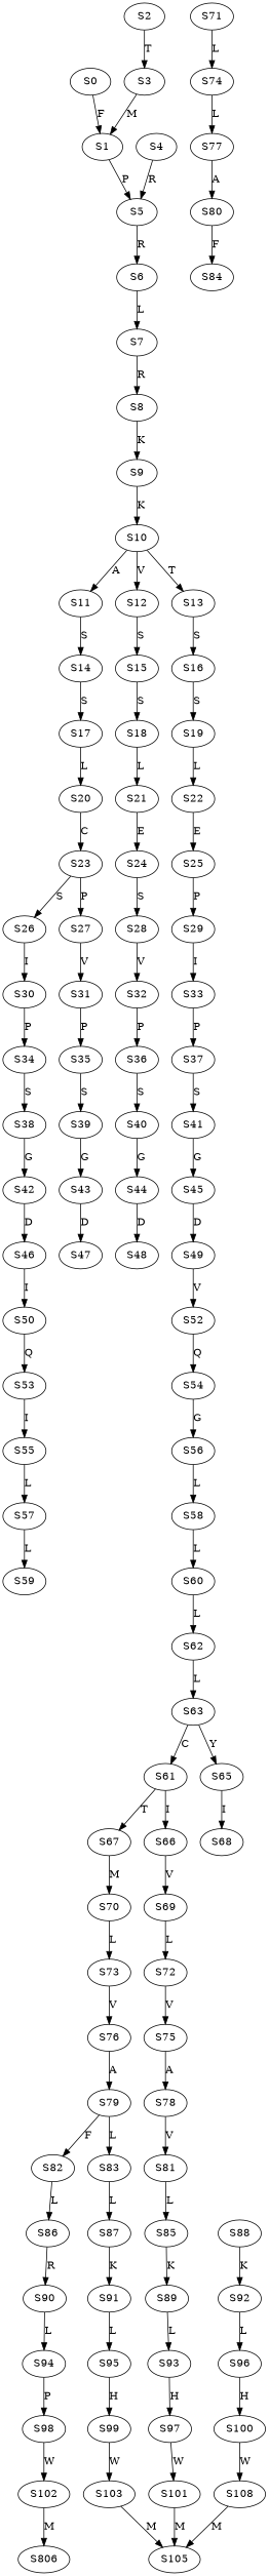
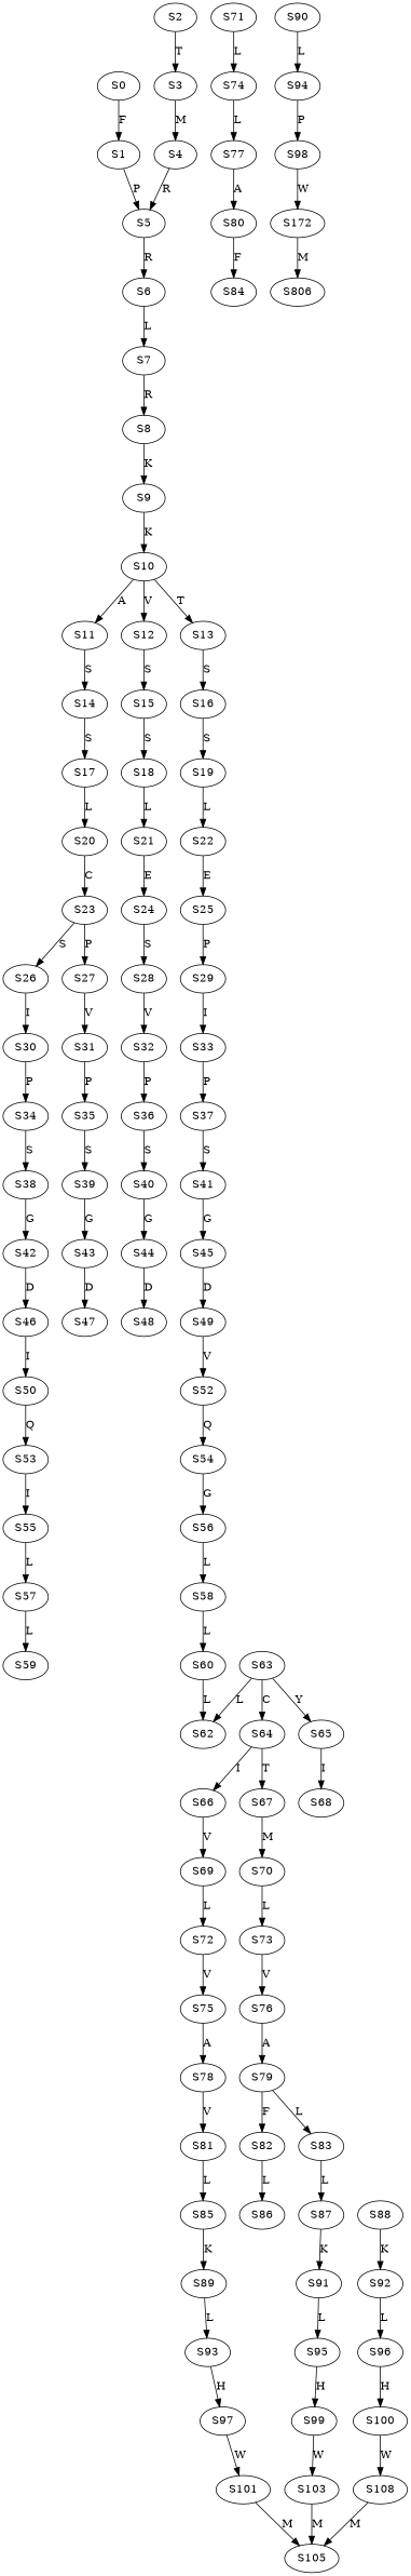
  strict digraph {
    S0
    S1
    S5
    S2
    S3
    S4
    S6
    S7
    S8
    S9
    S10
    S11
    S12
    S13
    S14
    S15
    S16
    S17
    S18
    S19
    S20
    S21
    S22
    S23
    S24
    S25
    S26
    S27
    S28
    S29
    S30
    S31
    S32
    S33
    S34
    S35
    S36
    S37
    S38
    S39
    S40
    S41
    S42
    S43
    S44
    S45
    S46
    S47
    S48
    S49
    S50
    S52
    S53
    S54
    S55
    S56
    S57
    S58
    S59
    S60
    S62
    S63
-   S64 [label=S61]
+   S64
    S65
    S66
    S67
    S68
    S69
    S70
    S72
    S73
    S71
    S74
    S75
    S76
    S77
    S78
    S79
    S80
    S81
    S82
    S83
    S84
    S85
    S86
    S87
    S89
    S90
    S91
    S88
    S92
    S93
    S94
    S95
    S96
    S97
    S98
    S99
    S100
    S101
-   S102
+   S102 [label=S172]
    S103
    n103 [label=S108]
    S105
    n105 [label=S806]
    S0 -> S1 [label=F]
    S1 -> S5 [label=P]
    S5 -> S6 [label=R]
    S2 -> S3 [label=T]
-   S3 -> S1 [label=M]
+   S3 -> S4 [label=M]
    S4 -> S5 [label=R]
    S6 -> S7 [label=L]
    S7 -> S8 [label=R]
    S8 -> S9 [label=K]
    S9 -> S10 [label=K]
    S10 -> S11 [label=A]
    S10 -> S12 [label=V]
    S10 -> S13 [label=T]
    S11 -> S14 [label=S]
    S12 -> S15 [label=S]
    S13 -> S16 [label=S]
    S14 -> S17 [label=S]
    S15 -> S18 [label=S]
    S16 -> S19 [label=S]
    S17 -> S20 [label=L]
    S18 -> S21 [label=L]
    S19 -> S22 [label=L]
    S20 -> S23 [label=C]
    S21 -> S24 [label=E]
    S22 -> S25 [label=E]
    S23 -> S26 [label=S]
    S23 -> S27 [label=P]
    S24 -> S28 [label=S]
    S25 -> S29 [label=P]
    S26 -> S30 [label=I]
    S27 -> S31 [label=V]
    S28 -> S32 [label=V]
    S29 -> S33 [label=I]
    S30 -> S34 [label=P]
    S31 -> S35 [label=P]
    S32 -> S36 [label=P]
    S33 -> S37 [label=P]
    S34 -> S38 [label=S]
    S35 -> S39 [label=S]
    S36 -> S40 [label=S]
    S37 -> S41 [label=S]
    S38 -> S42 [label=G]
    S39 -> S43 [label=G]
    S40 -> S44 [label=G]
    S41 -> S45 [label=G]
    S42 -> S46 [label=D]
    S43 -> S47 [label=D]
    S44 -> S48 [label=D]
    S45 -> S49 [label=D]
    S46 -> S50 [label=I]
    S49 -> S52 [label=V]
    S50 -> S53 [label=Q]
    S52 -> S54 [label=Q]
    S53 -> S55 [label=I]
    S54 -> S56 [label=G]
    S55 -> S57 [label=L]
    S56 -> S58 [label=L]
    S57 -> S59 [label=L]
    S58 -> S60 [label=L]
    S60 -> S62 [label=L]
-   S62 -> S63 [label=L]
+   S63 -> S62 [label=L]
    S63 -> S64 [label=C]
    S63 -> S65 [label=Y]
    S64 -> S66 [label=I]
    S64 -> S67 [label=T]
    S65 -> S68 [label=I]
    S66 -> S69 [label=V]
    S67 -> S70 [label=M]
    S69 -> S72 [label=L]
    S70 -> S73 [label=L]
    S72 -> S75 [label=V]
    S73 -> S76 [label=V]
    S71 -> S74 [label=L]
    S74 -> S77 [label=L]
    S75 -> S78 [label=A]
    S76 -> S79 [label=A]
    S77 -> S80 [label=A]
    S78 -> S81 [label=V]
    S79 -> S82 [label=F]
    S79 -> S83 [label=L]
    S80 -> S84 [label=F]
    S81 -> S85 [label=L]
    S82 -> S86 [label=L]
    S83 -> S87 [label=L]
    S85 -> S89 [label=K]
-   S86 -> S90 [label=R]
    S87 -> S91 [label=K]
    S89 -> S93 [label=L]
    S90 -> S94 [label=L]
    S91 -> S95 [label=L]
    S88 -> S92 [label=K]
    S92 -> S96 [label=L]
    S93 -> S97 [label=H]
    S94 -> S98 [label=P]
    S95 -> S99 [label=H]
    S96 -> S100 [label=H]
    S97 -> S101 [label=W]
    S98 -> S102 [label=W]
    S99 -> S103 [label=W]
    S100 -> n103 [label=W]
    S101 -> S105 [label=M]
    S102 -> n105 [label=M]
    S103 -> S105 [label=M]
    n103 -> S105 [label=M]
  }
